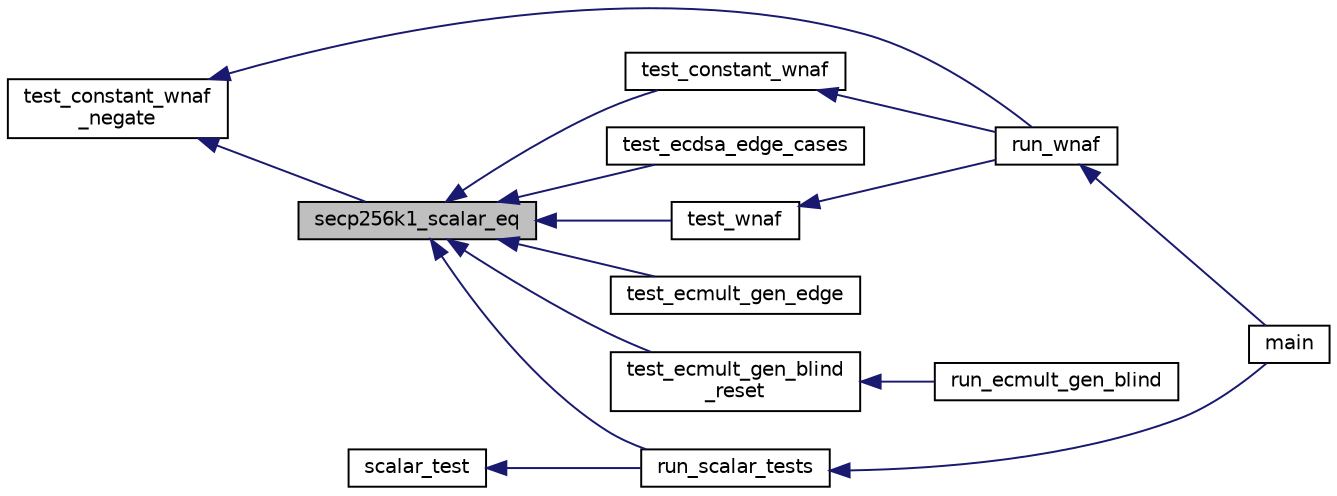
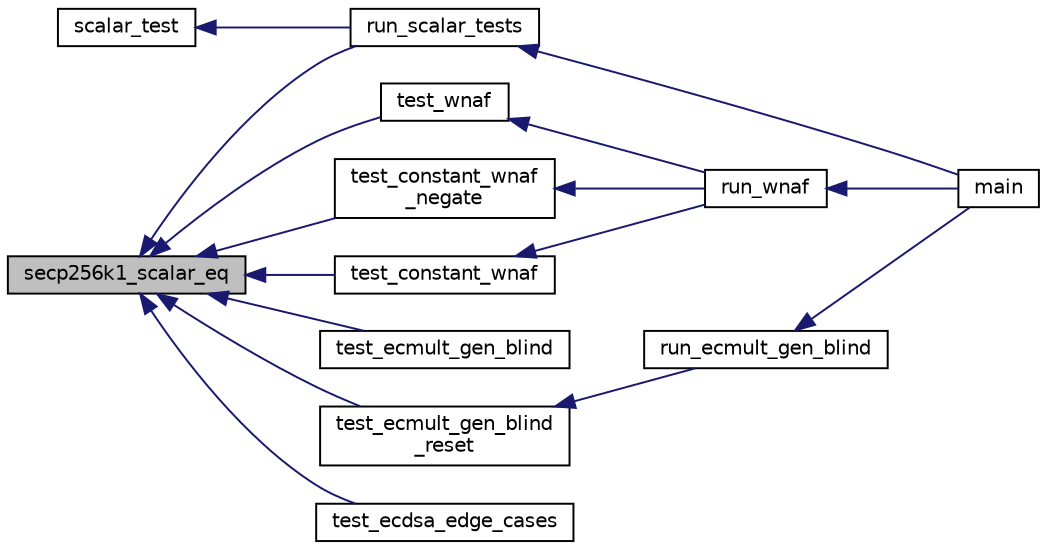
  digraph {
    rankdir=LR
    node [color=black fillcolor=white fontname=Helvetica fontsize=10 shape=record style=filled]
    edge [color=midnightblue dir=back fontname=Helvetica fontsize=10 labelfontname=Helvetica labelfontsize=10 style=solid]
    n1 [fillcolor=grey75 fontcolor=black height=0.2 label=secp256k1_scalar_eq width=0.4]
    n2 [height=0.2 label=run_scalar_tests width=0.4]
    n3 [height=0.2 label=test_wnaf width=0.4]
    n4 [height=0.2 label="test_constant_wnaf\l_negate" width=0.4]
    n5 [height=0.2 label=test_constant_wnaf width=0.4]
-   n6 [height=0.2 label=test_ecmult_gen_edge width=0.4]
+   n6 [height=0.2 label=test_ecmult_gen_blind width=0.4]
    n7 [height=0.2 label="test_ecmult_gen_blind\l_reset" width=0.4]
    n8 [height=0.2 label=test_ecdsa_edge_cases width=0.4]
    n9 [height=0.2 label=scalar_test width=0.4]
    n10 [height=0.2 label=main width=0.4]
    n11 [height=0.2 label=run_wnaf width=0.4]
    n12 [height=0.2 label=run_ecmult_gen_blind width=0.4]
    n1 -> n2
    n1 -> n3
-   n4 -> n1
+   n1 -> n4
    n1 -> n5
    n1 -> n6
    n1 -> n7
    n1 -> n8
    n2 -> n10
    n3 -> n11
    n4 -> n11
    n5 -> n11
    n7 -> n12
    n9 -> n2
    n11 -> n10
+   n12 -> n10
  }
